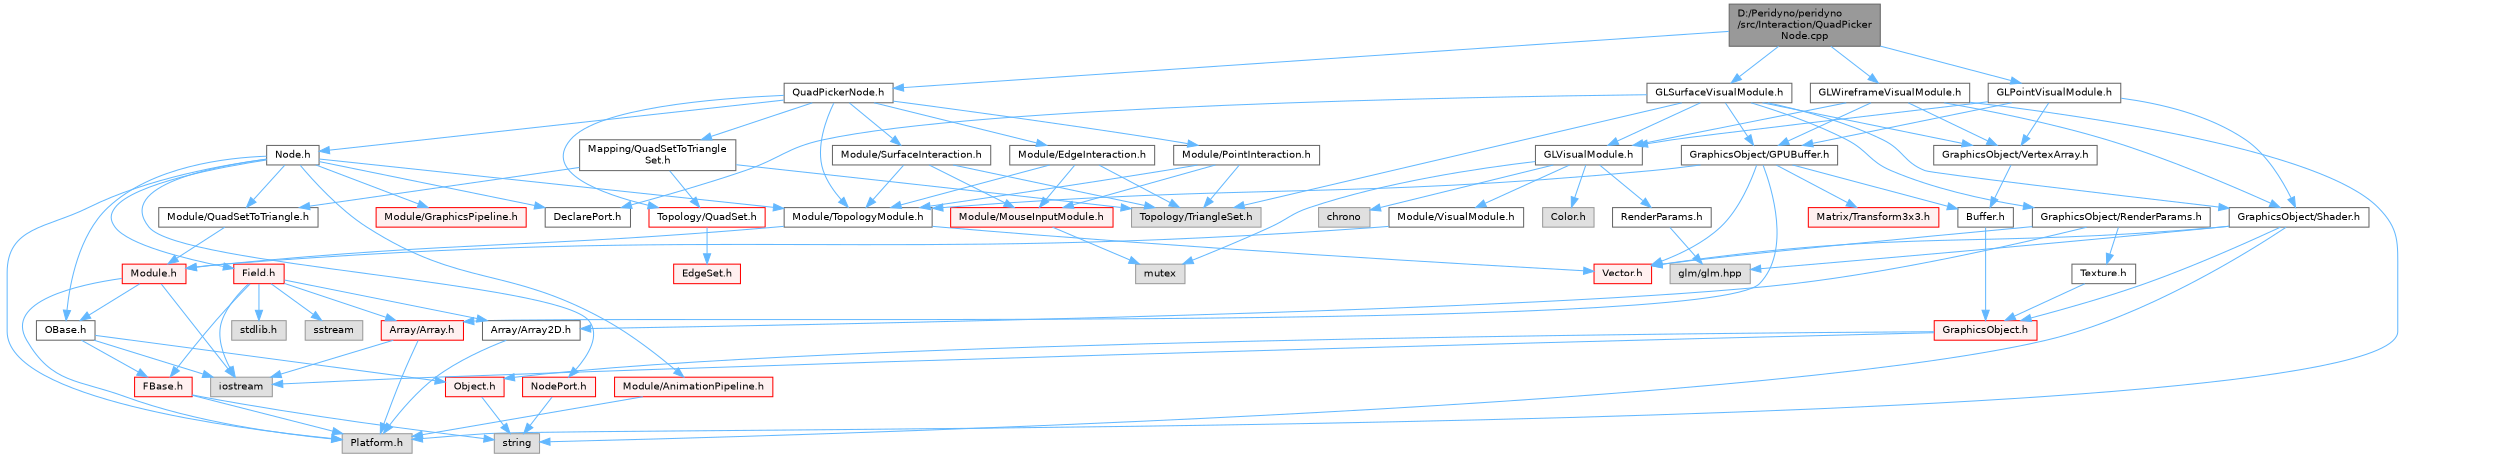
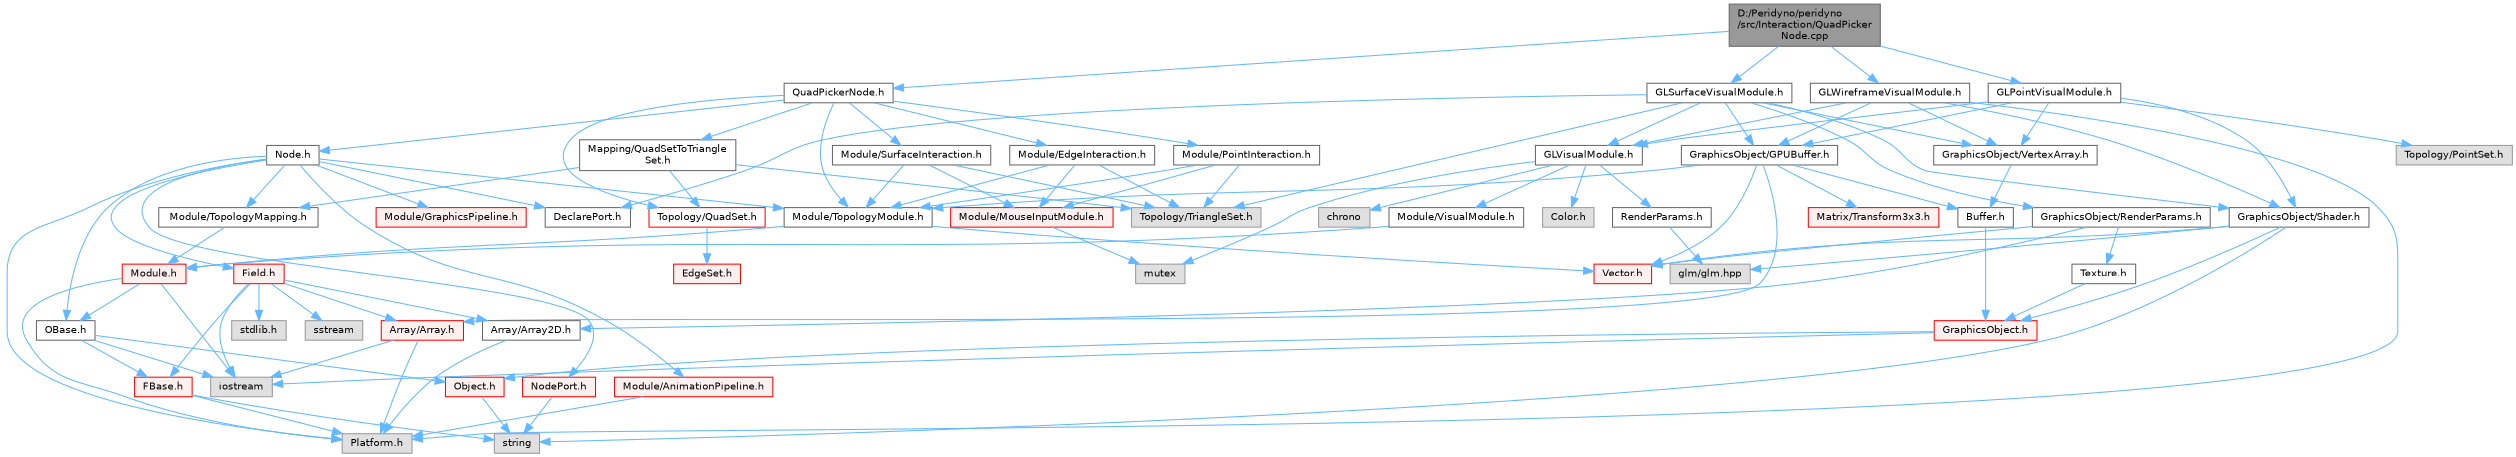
  digraph {
    node [color=grey40 fillcolor=white fontname=Helvetica fontsize=10 shape=box style=filled]
    edge [color=steelblue1 fontname=Helvetica fontsize=10 labelfontname=Helvetica labelfontsize=10 style=solid]
    n1 [color=gray40 fillcolor=grey60 fontcolor=black height=0.2 label="D:/Peridyno/peridyno\l/src/Interaction/QuadPicker\lNode.cpp" width=0.4]
    n2 [height=0.2 label="QuadPickerNode.h" width=0.4]
    n3 [height=0.2 label="GLSurfaceVisualModule.h" width=0.4]
    n4 [height=0.2 label="GLWireframeVisualModule.h" width=0.4]
    n5 [height=0.2 label="GLPointVisualModule.h" width=0.4]
    n6 [height=0.2 label="Node.h" width=0.4]
    n7 [height=0.2 label="Module/TopologyModule.h" width=0.4]
    n8 [color=red height=0.2 label="Topology/QuadSet.h" width=0.4]
    n9 [height=0.2 label="Module/SurfaceInteraction.h" width=0.4]
    n10 [height=0.2 label="Module/EdgeInteraction.h" width=0.4]
    n11 [height=0.2 label="Module/PointInteraction.h" width=0.4]
    n12 [height=0.2 label="Mapping/QuadSetToTriangle\lSet.h" width=0.4]
    n13 [height=0.2 label="DeclarePort.h" width=0.4]
    n14 [color=grey60 fillcolor="#E0E0E0" height=0.2 label="Topology/TriangleSet.h" width=0.4]
    n15 [height=0.2 label="GLVisualModule.h" width=0.4]
    n16 [height=0.2 label="GraphicsObject/GPUBuffer.h" width=0.4]
    n17 [height=0.2 label="GraphicsObject/RenderParams.h" width=0.4]
    n18 [height=0.2 label="GraphicsObject/VertexArray.h" width=0.4]
    n19 [height=0.2 label="GraphicsObject/Shader.h" width=0.4]
    n20 [color=grey60 fillcolor="#E0E0E0" height=0.2 label="Platform.h" width=0.4]
+   n21 [color=grey60 fillcolor="#E0E0E0" height=0.2 label="Topology/PointSet.h" width=0.4]
    n22 [height=0.2 label="OBase.h" width=0.4]
    n23 [color=red fillcolor="#FFF0F0" height=0.2 label="Field.h" width=0.4]
    n24 [color=red fillcolor="#FFF0F0" height=0.2 label="NodePort.h" width=0.4]
-   n25 [height=0.2 label="Module/QuadSetToTriangle.h" width=0.4]
+   n25 [height=0.2 label="Module/TopologyMapping.h" width=0.4]
    n26 [color=red fillcolor="#FFF0F0" height=0.2 label="Module/AnimationPipeline.h" width=0.4]
    n27 [color=red fillcolor="#FFF0F0" height=0.2 label="Module/GraphicsPipeline.h" width=0.4]
    n28 [color=red fillcolor="#FFF0F0" height=0.2 label="Vector.h" width=0.4]
    n29 [color=red fillcolor="#FFF0F0" height=0.2 label="Module.h" width=0.4]
    n30 [color=red fillcolor="#FFF0F0" height=0.2 label="EdgeSet.h" width=0.4]
    n31 [color=red fillcolor="#FFF0F0" height=0.2 label="Module/MouseInputModule.h" width=0.4]
    n32 [color=grey60 fillcolor="#E0E0E0" height=0.2 label=iostream width=0.4]
    n33 [color=red fillcolor="#FFF0F0" height=0.2 label="FBase.h" width=0.4]
    n34 [color=red fillcolor="#FFF0F0" height=0.2 label="Object.h" width=0.4]
    n35 [color=grey60 fillcolor="#E0E0E0" height=0.2 label="stdlib.h" width=0.4]
    n36 [color=grey60 fillcolor="#E0E0E0" height=0.2 label=sstream width=0.4]
    n37 [color=red fillcolor="#FFF0F0" height=0.2 label="Array/Array.h" width=0.4]
    n38 [height=0.2 label="Array/Array2D.h" width=0.4]
    n39 [color=grey60 fillcolor="#E0E0E0" height=0.2 label=string width=0.4]
    n40 [color=grey60 fillcolor="#E0E0E0" height=0.2 label=mutex width=0.4]
    n41 [color=grey60 fillcolor="#E0E0E0" height=0.2 label=chrono width=0.4]
    n42 [height=0.2 label="Module/VisualModule.h" width=0.4]
    n43 [color=grey60 fillcolor="#E0E0E0" height=0.2 label="Color.h" width=0.4]
    n44 [height=0.2 label="RenderParams.h" width=0.4]
    n45 [height=0.2 label="Buffer.h" width=0.4]
    n46 [color=red fillcolor="#FFF0F0" height=0.2 label="Matrix/Transform3x3.h" width=0.4]
    n47 [height=0.2 label="Texture.h" width=0.4]
    n48 [color=grey60 fillcolor="#E0E0E0" height=0.2 label="glm/glm.hpp" width=0.4]
    n49 [color=red fillcolor="#FFF0F0" height=0.2 label="GraphicsObject.h" width=0.4]
    n1 -> n2
    n1 -> n3
    n1 -> n4
    n1 -> n5
    n2 -> n6
    n2 -> n7
    n2 -> n8
    n2 -> n9
    n2 -> n10
    n2 -> n11
    n2 -> n12
    n3 -> n13
    n3 -> n14
    n3 -> n15
    n3 -> n16
    n3 -> n17
    n3 -> n18
    n3 -> n19
    n4 -> n15
    n4 -> n16
    n4 -> n18
    n4 -> n19
    n4 -> n20
    n5 -> n15
    n5 -> n16
    n5 -> n18
    n5 -> n19
+   n5 -> n21
    n6 -> n7
    n6 -> n13
    n6 -> n20
    n6 -> n22
    n6 -> n23
    n6 -> n24
    n6 -> n25
    n6 -> n26
    n6 -> n27
    n7 -> n28
    n7 -> n29
    n8 -> n30
    n9 -> n7
    n9 -> n14
    n9 -> n31
    n10 -> n7
    n10 -> n14
    n10 -> n31
    n11 -> n7
    n11 -> n14
    n11 -> n31
    n12 -> n8
    n12 -> n14
    n12 -> n25
    n15 -> n40
    n15 -> n41
    n15 -> n42
    n15 -> n43
    n15 -> n44
    n16 -> n7
    n16 -> n28
    n16 -> n37
    n16 -> n45
    n16 -> n46
    n17 -> n28
    n17 -> n38
    n17 -> n47
    n18 -> n45
    n19 -> n28
    n19 -> n39
    n19 -> n48
    n19 -> n49
    n22 -> n32
    n22 -> n33
    n22 -> n34
    n23 -> n32
    n23 -> n33
    n23 -> n35
    n23 -> n36
    n23 -> n37
    n23 -> n38
    n24 -> n39
    n25 -> n29
    n26 -> n20
    n29 -> n20
    n29 -> n22
    n29 -> n32
    n31 -> n40
    n33 -> n20
    n33 -> n39
    n34 -> n39
    n37 -> n20
    n37 -> n32
    n38 -> n20
    n42 -> n29
    n44 -> n48
    n45 -> n49
    n47 -> n49
    n49 -> n32
    n49 -> n34
  }
